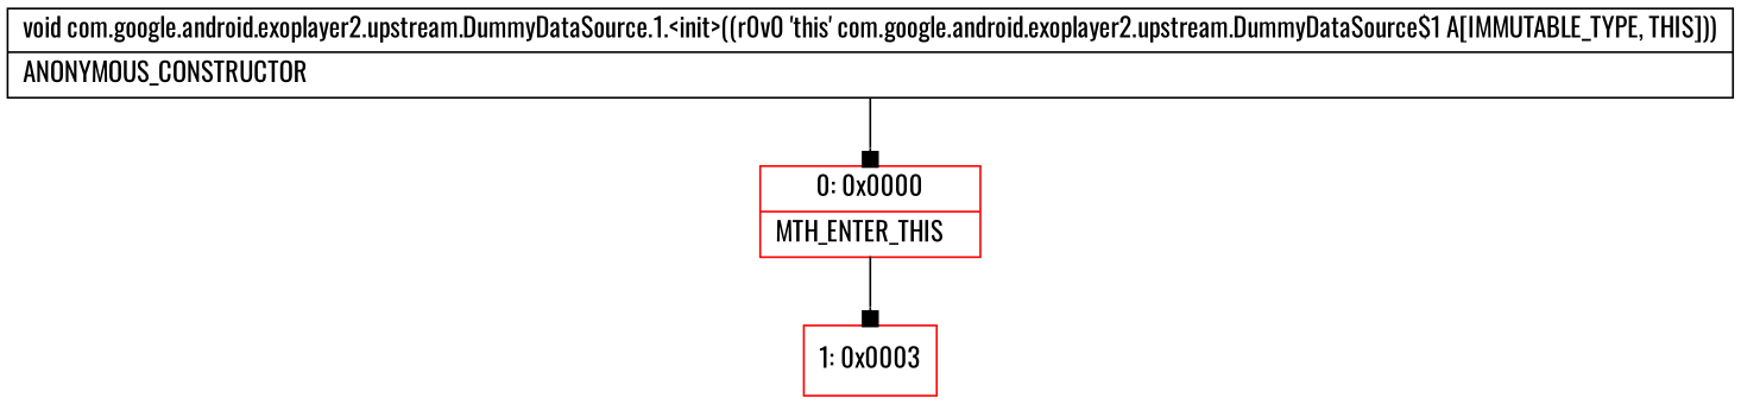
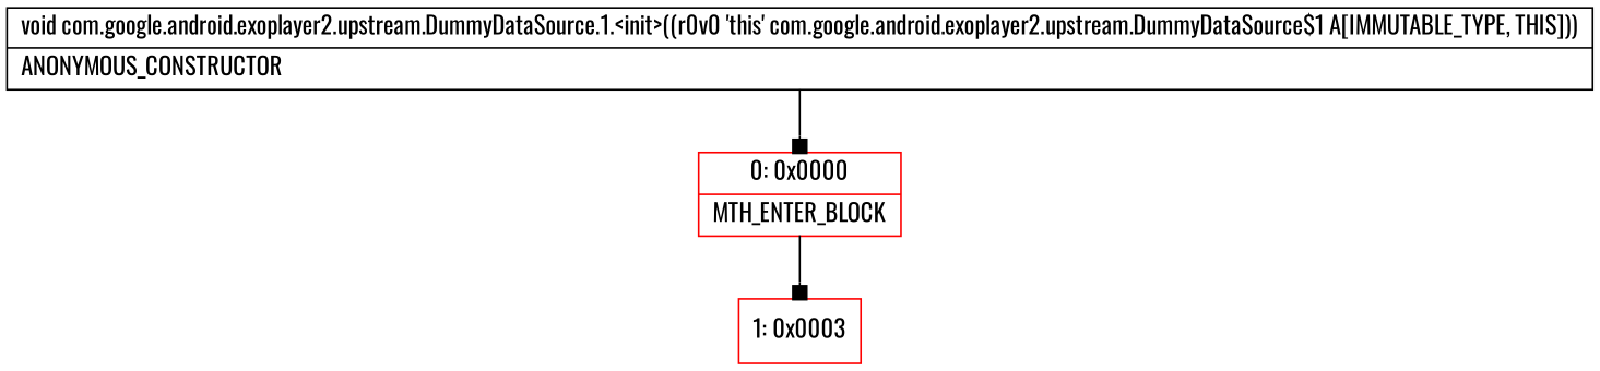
  digraph {
    fontname=Oswald
    node [color=red shape=record fontname=Oswald]
    edge [arrowhead=box fontname=Oswald]
-   n1 [label="{0\:\ 0x0000|MTH_ENTER_THIS\l}"]
+   n1 [label="{0\:\ 0x0000|MTH_ENTER_BLOCK\l}"]
    n2 [label="{1\:\ 0x0003}"]
    n3 [label="{void com.google.android.exoplayer2.upstream.DummyDataSource.1.\<init\>((r0v0 'this' com.google.android.exoplayer2.upstream.DummyDataSource$1 A[IMMUTABLE_TYPE, THIS]))  | ANONYMOUS_CONSTRUCTOR\l}" color=""]
    subgraph cluster_1 {
      label="R(0)"
    }
    n1 -> n2
    n3 -> n1
  }
